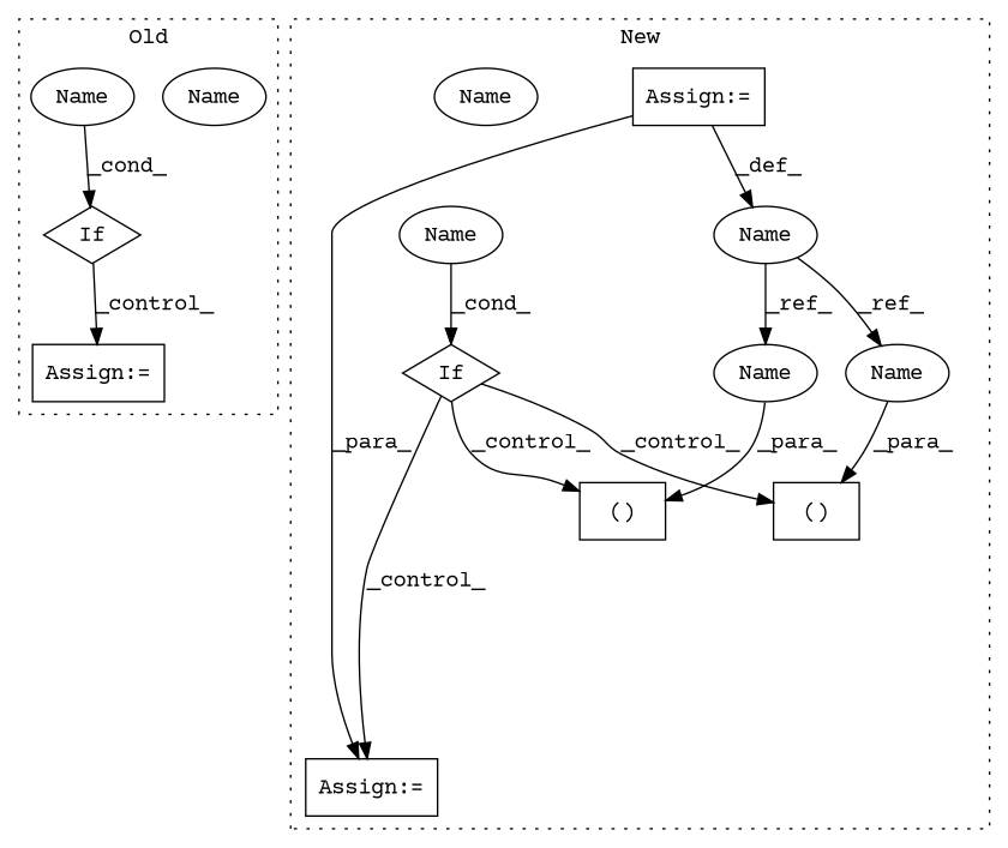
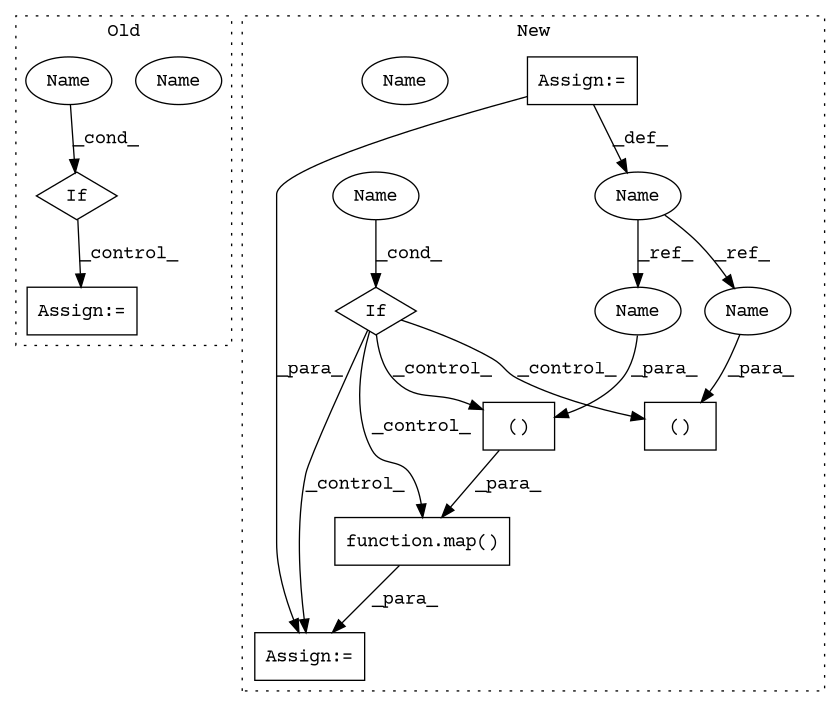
  digraph {
    fontname="Courier Prime"
    node [a=87 l=10 s=19920 shape=ellipse fontname="Courier Prime"]
    edge [fontname="Courier Prime"]
    n1 [a=96 l="3,14" label=If s="19917,19930" shape=diamond]
    n2 [a=68 l=3 label="Assign:=" s=19952 shape=box]
    n3 [label=Name]
    n4 [label=Name]
+   n5 [a=75 l="4,1" label="function.map()" s="20663,20729" shape=box]
    n6 [a=54 l=42 label="()" s=20686 shape=box]
    n7 [a=68 l=3 label="Assign:=" s=20164 shape=box]
    n8 [a=54 l=42 label="()" s=20618 shape=box]
    n9 [l=16 label=Name s=20148]
    n10 [a=68 l=45 label="Assign:=" s=20618 shape=box]
    n11 [a=96 l="3,14" label=If s="20583,20596" shape=diamond]
    n12 [label=Name s=20586]
    n13 [label=Name s=20586]
    n14 [l=16 label=Name s=20620]
    n15 [l=16 label=Name s=20688]
    subgraph cluster_1 {
      label=Old
      style=dotted
      n1
      n2
      n3
      n4
    }
    subgraph cluster_2 {
      label=New
      style=dotted
+     n5
      n6
      n7
      n8
      n9
      n10
      n11
      n12
      n13
      n14
      n15
    }
    n1 -> n2 [label=_control_]
    n4 -> n1 [label=_cond_]
+   n5 -> n10 [label=_para_]
+   n6 -> n5 [label=_para_]
    n7 -> n9 [label=_def_]
    n7 -> n10 [label=_para_]
    n9 -> n14 [label=_ref_]
    n9 -> n15 [label=_ref_]
+   n11 -> n5 [label=_control_]
    n11 -> n6 [label=_control_]
    n11 -> n8 [label=_control_]
    n11 -> n10 [label=_control_]
    n13 -> n11 [label=_cond_]
    n14 -> n8 [label=_para_]
    n15 -> n6 [label=_para_]
  }
